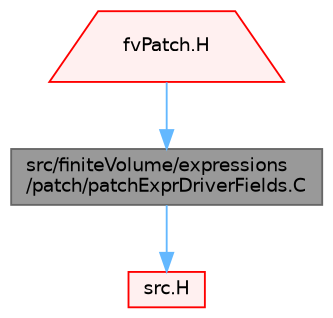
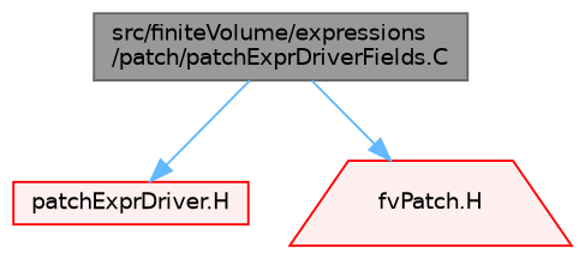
  digraph {
    node [color=red fillcolor="#FFF0F0" fontname=Helvetica fontsize=10 shape=box style=filled]
    edge [color=steelblue1 fontname=Helvetica fontsize=10 labelfontname=Helvetica labelfontsize=10 style=solid]
    n1 [color=gray40 fillcolor=grey60 fontcolor=black height=0.2 label="src/finiteVolume/expressions\l/patch/patchExprDriverFields.C" width=0.4]
-   n2 [height=0.2 label="src.H" width=0.4]
+   n2 [height=0.2 label="patchExprDriver.H" width=0.4]
    n3 [height=0.2 label="fvPatch.H" shape=trapezium width=0.4]
    n1 -> n2
-   n3 -> n1
+   n1 -> n3
  }
